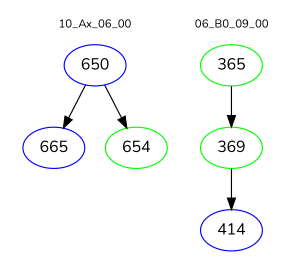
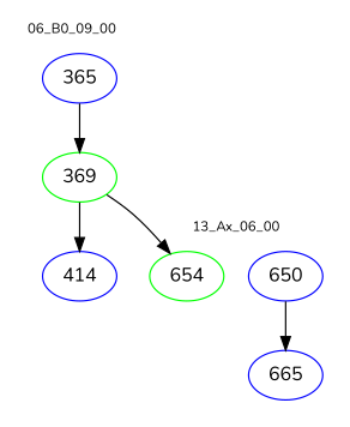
  digraph {
    fontname=Nunito
    node [color=blue fontname=Nunito]
    edge [color=black fontname=Nunito]
    n1 [label=650]
    n2 [label=665]
    n3 [color=green label=654]
-   n4 [color=green label=365]
+   n4 [label=365]
    n5 [color=green label=369]
    n6 [label=414]
    subgraph cluster_1 {
      color=white
      fontsize=10
-     label="10_Ax_06_00"
+     label="13_Ax_06_00"
      n1
      n2
      n3
    }
    subgraph cluster_2 {
      color=white
      fontsize=10
      label="06_B0_09_00"
      n4
      n5
      n6
    }
    n1 -> n2
-   n1 -> n3
+   n5 -> n3
    n4 -> n5
    n5 -> n6
  }
